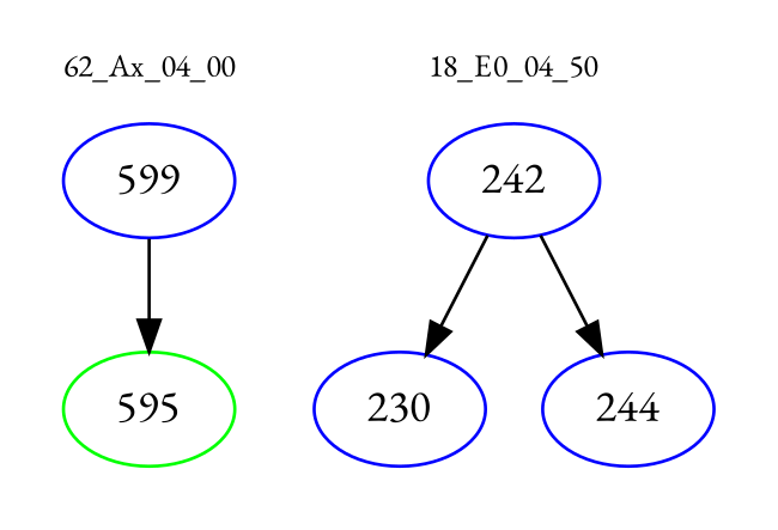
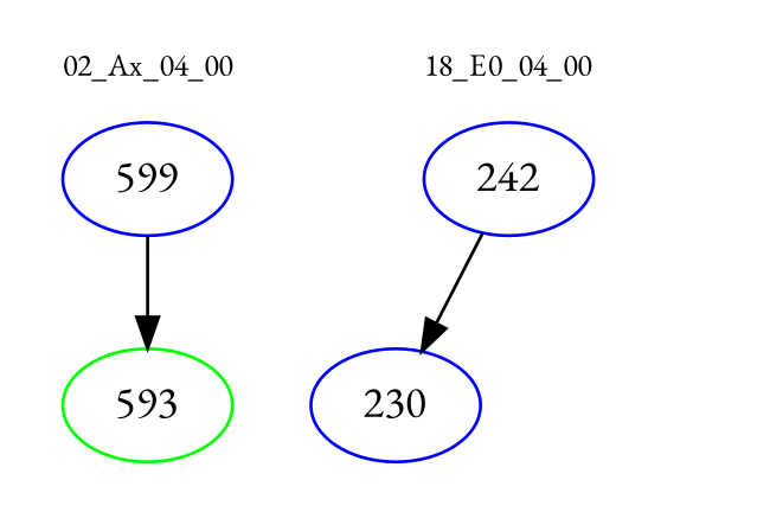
  digraph {
    fontname="EB Garamond"
    node [color=blue fontname="EB Garamond"]
    edge [color=black fontname="EB Garamond"]
    n1 [label=599]
-   n2 [color=green label=595]
+   n2 [color=green label=593]
    n3 [label=242]
    n4 [label=230]
-   n5 [label=244]
    subgraph cluster_1 {
      color=white
      fontsize=10
-     label="62_Ax_04_00"
+     label="02_Ax_04_00"
      n1
      n2
    }
    subgraph cluster_2 {
      color=white
      fontsize=10
-     label="18_E0_04_50"
+     label="18_E0_04_00"
      n3
      n4
-     n5
    }
    n1 -> n2
    n3 -> n4
-   n3 -> n5
  }
